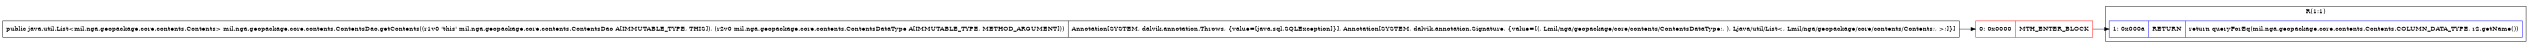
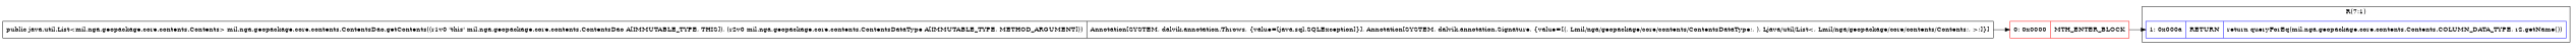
  digraph {
    rankdir=LR
    node [shape=record]
    n1 [color=blue label="{1\:\ 0x000a|RETURN\l|return queryForEq(mil.nga.geopackage.core.contents.Contents.COLUMN_DATA_TYPE, r2.getName())\l}"]
    n2 [color=red label="{0\:\ 0x0000|MTH_ENTER_BLOCK\l}"]
    n3 [label="{public java.util.List\<mil.nga.geopackage.core.contents.Contents\> mil.nga.geopackage.core.contents.ContentsDao.getContents((r1v0 'this' mil.nga.geopackage.core.contents.ContentsDao A[IMMUTABLE_TYPE, THIS]), (r2v0 mil.nga.geopackage.core.contents.ContentsDataType A[IMMUTABLE_TYPE, METHOD_ARGUMENT]))  | Annotation[SYSTEM, dalvik.annotation.Throws, \{value=[java.sql.SQLException]\}], Annotation[SYSTEM, dalvik.annotation.Signature, \{value=[(, Lmil\/nga\/geopackage\/core\/contents\/ContentsDataType;, ), Ljava\/util\/List\<, Lmil\/nga\/geopackage\/core\/contents\/Contents;, \>;]\}]\l}"]
    subgraph cluster_1 {
-     label="R(1:1)"
+     label="R(7:1)"
      n1
    }
    n2 -> n1
    n3 -> n2
  }
